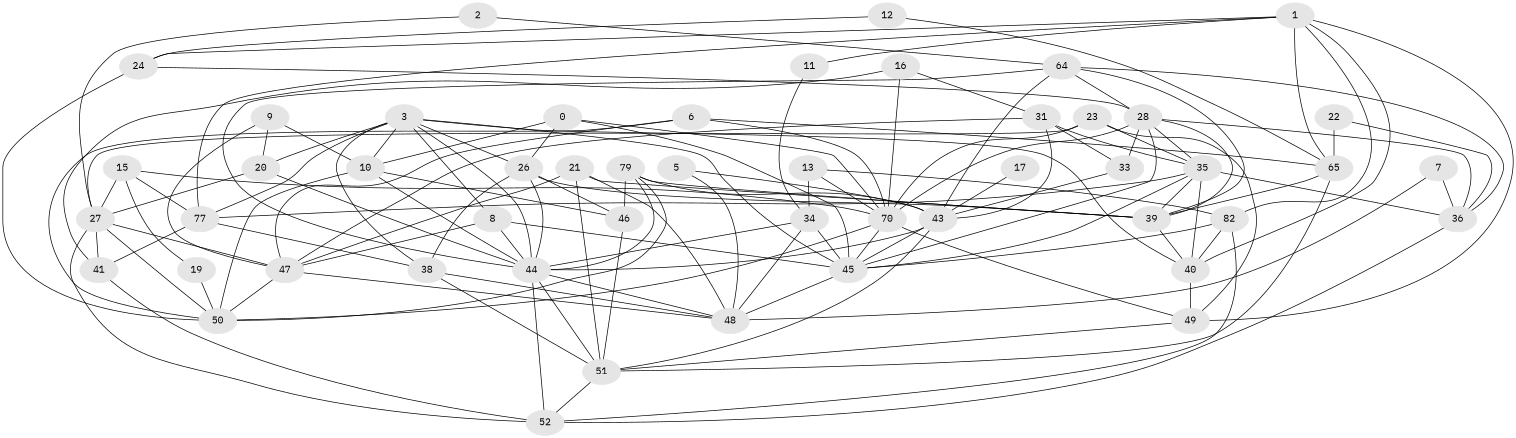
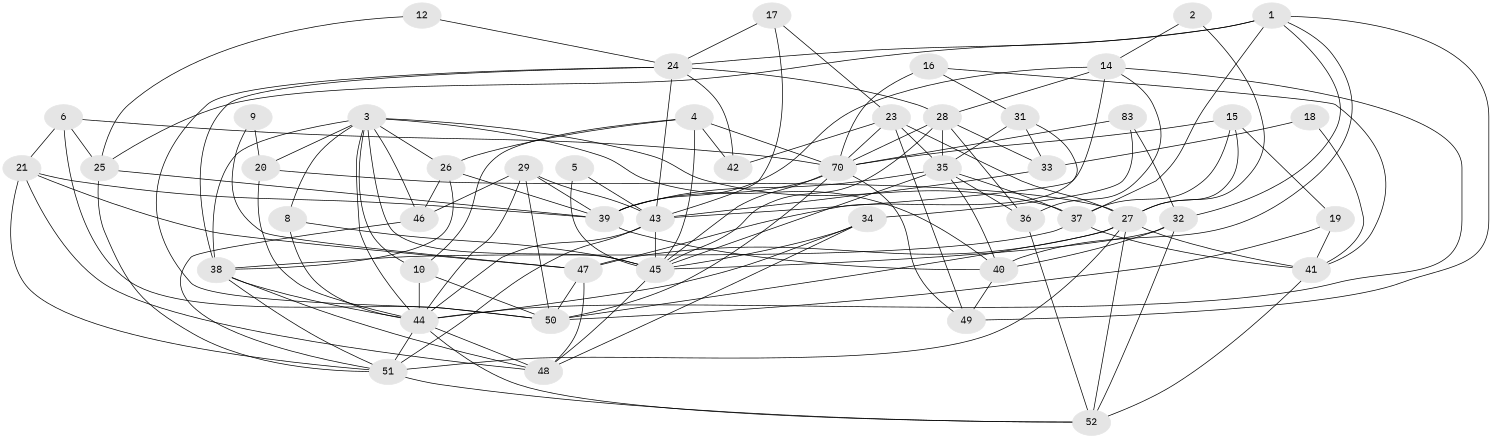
  graph {
    fontname="IBM Plex Mono"
    node [color=gray90 fontname="IBM Plex Mono" style=filled]
    edge [fontname="IBM Plex Mono" weight=1.0]
    1
-   11
    24
-   25 [label=65]
-   32 [label=82]
-   37 [label=77]
+   25
+   32
+   37
    40
    49
    34
    38
+   42
    43
    50
    28
    39
    51
    45
    52
    41
    2
-   14 [label=64]
+   14
    27
    44
    36
    47
    3
    8
    10
    20
    26
    46
    48
-   4 [label=0]
+   4
    n34 [label=70]
    5
    6
-   7
    9
    12
-   13
+   13 [label=83]
    33
    35
    15
    19
    16
    31
    17
    23
+   18
    21
-   22
-   29 [label=79]
-   1 -- 11
+   29
    1 -- 24
    1 -- 25
    1 -- 32
    1 -- 37
    1 -- 40
    1 -- 49
-   11 -- 34
-   31 -- 43
+   24 -- 38
+   24 -- 42
+   24 -- 43
    24 -- 50
    24 -- 28
    25 -- 39
    25 -- 51
    32 -- 40
    32 -- 45
    32 -- 52
    37 -- 38
    37 -- 41
    40 -- 49
-   49 -- 51
+   27 -- 51
    34 -- 45
    34 -- 44
    34 -- 48
    38 -- 51
    38 -- 48
    43 -- 51
    43 -- 45
    43 -- 44
    28 -- 45
    28 -- 36
    28 -- n34 [weight=2.0]
    28 -- 33
    28 -- 35
    39 -- 40
    51 -- 52
    45 -- 48
    41 -- 52
    2 -- 14
    2 -- 27
    14 -- 43
    14 -- 28
    14 -- 39
    14 -- 44
    14 -- 36
    27 -- 50
    27 -- 52
    27 -- 41
    27 -- 47
    44 -- 51
    44 -- 52
    44 -- 48
    36 -- 52
    47 -- 50
    47 -- 48
    3 -- 37
    3 -- 40
    3 -- 38
    3 -- 45
    3 -- 44
    3 -- 8
    3 -- 10
    3 -- 20
    3 -- 26
-   10 -- 46
+   3 -- 46
    8 -- 45 [weight=3.0]
    8 -- 44 [weight=2.0]
-   8 -- 47
    10 -- 50
    10 -- 44
    20 -- 27
    20 -- 44
    26 -- 38
    26 -- 39
-   26 -- 44
+   38 -- 44
    26 -- 46
    46 -- 51
+   4 -- 42
    4 -- 45
    4 -- 10
    4 -- 26
    4 -- n34
    n34 -- 49
    n34 -- 50
-   28 -- 39
+   n34 -- 39
    n34 -- 45
    5 -- 43
-   5 -- 48
+   5 -- 45
    6 -- 25
    6 -- 50
-   6 -- 47
+   6 -- 21
    6 -- n34
-   7 -- 36
-   7 -- 48
    9 -- 47
-   9 -- 10
    9 -- 20
    12 -- 24
    12 -- 25
    13 -- 32
    13 -- 34
    13 -- n34
    33 -- 43
    35 -- 37
    35 -- 40
    35 -- 39
    35 -- 45
    35 -- 36
    15 -- 37
    15 -- 27
    15 -- n34
    15 -- 19
    19 -- 50
+   19 -- 41
    16 -- 41
    16 -- n34 [weight=2.0]
    16 -- 31
    31 -- 47
    31 -- 33
    31 -- 35
+   17 -- 24
    17 -- 43
+   17 -- 23
    23 -- 49
+   23 -- 42
    23 -- 27
    23 -- n34
    23 -- 35
+   18 -- 41
+   18 -- 33
    21 -- 39
    21 -- 51
    21 -- 47
    21 -- 48
-   22 -- 25
-   22 -- 36
    29 -- 43
    29 -- 50
    29 -- 39
    29 -- 44
    29 -- 46
  }
